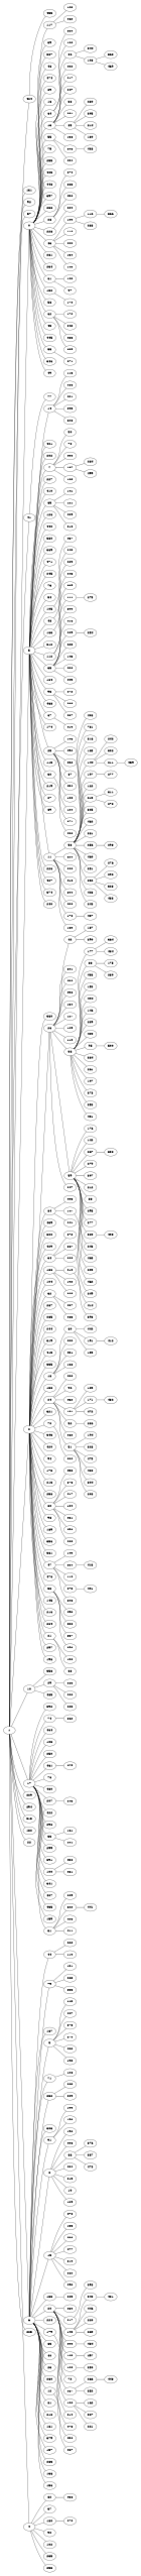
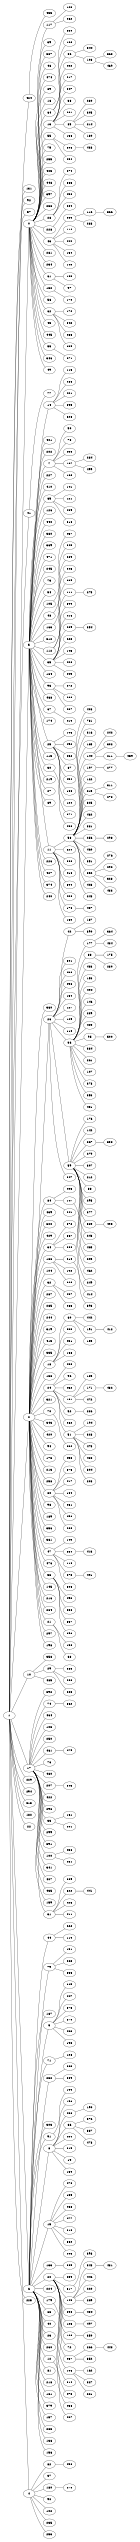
  strict graph {
    rankdir=LR
    1
    424
    131
    92
    57
    0
    41
    5
    2
    10
    17
    229
    294
    313
    182
    22
    6
    225
    4
    455
    117
    39
    387
    46
    474
    89
    16
    64
    13
    55
    75
    255
    405
    448
    397
    238
    28
    228
    43
    281
    234
    61
    132
    56
    62
    45
    445
    99
    346
    49
    77
    14
    401
    202
    7
    227
    410
    65
    126
    440
    380
    369
    471
    245
    73
    54
    105
    48
    163
    312
    112
    35
    164
    93
    468
    67
    174
    25
    115
    30
    219
    27
    69
    11
    226
    427
    374
    240
    360
    26
    84
    439
    300
    429
    34
    186
    104
    32
    287
    285
    244
    319
    415
    335
    18
    138
    24
    321
    70
    343
    420
    94
    173
    213
    258
    80
    98
    189
    356
    361
    47
    476
    53
    145
    216
    264
    21
    297
    198
    358
    29
    485
    392
    74
    464
    103
    250
    461
    76
    480
    207
    422
    296
    33
    299
    391
    100
    341
    407
    435
    159
    31
    44
    79
    187
    9
    71
    232
    303
    91
    8
    15
    133
    20
    224
    179
    63
    40
    23
    260
    12
    81
    218
    181
    379
    157
    283
    136
    156
    82
    37
    180
    90
    102
    235
    253
    123
    262
    330
    166
    86
    402
    217
    247
    38
    201
    85
    158
    308
    254
    274
    365
    450
    204
-   109
+   109 [label=909]
    114
    444
    154
    140
    183
    97
    170
    172
    342
    233
    359
    n217 [label=671]
    113
    286
    421
    395
    326
    50
    78
    490
    167
    160
    141
    121
    489
    318
    457
    340
    289
    246
    339
    111
    399
    416
    209
    223
    143
    426
    449
    272
    268
    237
    419
    195
    492
    252
    87
    454
    188
    124
    371
    486
    58
    324
    386
    418
    394
    428
    178
    169
    42
    301
    430
    496
    134
    127
    129
    110
    36
    59
    347
    403
    147
    241
    372
    367
    388
    210
    192
    320
    487
    265
    60
    333
    431
    168
    400
    96
    452
    101
    52
    282
    51
    332
    453
    375
    417
    184
    251
    498
    200
    149
    334
    118
    273
    306
    493
    336
    357
    396
    150
    68
    383
    206
    203
    362
    479
    345
    161
    291
    436
    231
    309
    322
    425
    411
    222
    119
    151
    263
    355
    349
    447
    373
    370
    463
    193
    128
    363
    389
    199
    190
    196
    406
    66
    404
    315
    19
    139
    470
    135
    466
    477
    310
    382
    293
    385
    259
    317
    148
    290
    125
    120
    72
    257
    106
    314
    473
    458
    467
    456
    270
    344
    108
    230
    305
    214
    130
    438
    116
    288
    284
    499
    275
    354
    408
    n392 [label=731]
    316
    165
    144
    197
    122
    215
    325
    482
    381
    256
    460
    351
    n405 [label=852]
    423
    248
    437
    137
    390
    177
    83
    433
    153
    494
    146
    239
    409
    95
    384
    261
    107
    378
    353
    451
    176
    142
    267
    279
    307
    212
    88
    295
    377
    329
    243
    465
    205
    462
    249
    414
    393
    442
    191
    155
    185
    171
    472
    236
    194
    328
    475
    488
    304
    208
    413
    491
    441
    376
    337
    478
    398
    348
    446
    220
    269
    434
    497
    350
    266
    352
    162
    327
    221
    368
    469
    366
    242
    302
    211
    277
    311
    278
    298
    276
    292
    323
    483
    364
    484
    175
    280
    500
    338
    495
    412
    432
    481
    443
    459
    1 -- 424
    1 -- 131
    1 -- 92
    1 -- 57
    1 -- 0
    1 -- 41
    1 -- 5
    1 -- 2
    1 -- 10
    1 -- 17
    1 -- 229
    1 -- 294
    1 -- 313
    1 -- 182
    1 -- 22
    1 -- 6
    1 -- 225
    1 -- 4
    424 -- 455
    0 -- 117
    0 -- 39
    0 -- 387
    0 -- 46
    0 -- 474
    0 -- 89
    0 -- 16
    0 -- 64
    0 -- 13
    0 -- 55
    0 -- 75
    0 -- 255
    0 -- 405
    0 -- 448
    0 -- 397
    0 -- 238
    0 -- 28
    0 -- 228
    0 -- 43
    0 -- 281
    0 -- 234
    0 -- 61
    0 -- 132
    0 -- 56
    0 -- 62
    0 -- 45
    0 -- 445
    0 -- 99
    0 -- 346
    0 -- 49
    41 -- 77
    5 -- 14
    5 -- 401
    5 -- 202
    5 -- 7
    5 -- 227
    5 -- 410
    5 -- 65
    5 -- 126
    5 -- 440
    5 -- 380
    5 -- 369
    5 -- 471
    5 -- 245
    5 -- 73
    5 -- 54
    5 -- 105
    5 -- 48
    5 -- 163
    5 -- 312
    5 -- 112
    5 -- 35
    5 -- 164
    5 -- 93
    5 -- 468
    5 -- 67
    5 -- 174
    5 -- 25
    5 -- 115
    5 -- 30
    5 -- 219
    5 -- 27
    5 -- 69
    5 -- 11
    5 -- 226
    5 -- 427
    5 -- 374
    5 -- 240
    2 -- 360
    2 -- 26
    2 -- 84
    2 -- 439
    2 -- 300
    2 -- 429
    2 -- 34
    2 -- 186
    2 -- 104
    2 -- 32
    2 -- 287
    2 -- 285
    2 -- 244
    2 -- 319
    2 -- 415
    2 -- 335
    2 -- 18
    2 -- 138
    2 -- 24
    2 -- 321
    2 -- 70
    2 -- 343
    2 -- 420
    2 -- 94
    2 -- 173
    2 -- 213
    2 -- 258
    2 -- 80
    2 -- 98
    2 -- 189
    2 -- 356
    2 -- 361
    2 -- 47
    2 -- 476
    2 -- 53
    2 -- 145
    2 -- 216
    2 -- 264
    2 -- 21
    2 -- 297
    2 -- 198
    10 -- 358
    10 -- 29
    10 -- 485
    17 -- 392
    17 -- 74
    17 -- 464
    17 -- 103
    17 -- 250
    17 -- 461
    17 -- 76
    17 -- 480
    17 -- 207
    17 -- 422
    17 -- 296
    17 -- 33
    17 -- 299
    17 -- 391
    17 -- 100
    17 -- 341
    17 -- 407
    17 -- 435
    17 -- 159
    17 -- 31
    6 -- 44
    6 -- 79
    6 -- 187
    6 -- 9
    6 -- 71
    6 -- 232
    6 -- 303
    6 -- 91
    6 -- 8
    6 -- 15
    6 -- 133
    6 -- 20
    6 -- 224
    6 -- 179
    6 -- 63
    6 -- 40
    6 -- 23
    6 -- 260
    6 -- 12
    6 -- 81
    6 -- 218
    6 -- 181
    6 -- 379
    6 -- 157
    6 -- 283
    6 -- 136
    6 -- 156
    4 -- 82
    4 -- 37
    4 -- 180
    4 -- 90
    4 -- 102
    4 -- 235
    4 -- 253
    117 -- 123
    117 -- 262
    64 -- 330
    64 -- 166
    13 -- 86
    13 -- 402
    13 -- 217
    13 -- 247
    13 -- 38
    13 -- 201
    13 -- 85
    13 -- 158
    55 -- 308
    55 -- 254
    28 -- 274
    28 -- 365
    28 -- 450
    228 -- 204
    43 -- 109
    43 -- 114
    43 -- 444
    43 -- 154
    43 -- 140
    61 -- 183
    61 -- 97
    132 -- 170
    62 -- 172
    62 -- 342
    62 -- 233
    62 -- 359
    99 -- n217
    14 -- 113
    14 -- 286
    14 -- 421
    14 -- 395
    14 -- 326
    7 -- 50
    7 -- 78
    7 -- 490
    7 -- 167
    7 -- 160
    65 -- 141
    65 -- 121
    65 -- 489
    65 -- 318
    105 -- 457
    48 -- 340
    163 -- 289
    112 -- 246
    112 -- 339
    35 -- 111
    35 -- 399
    35 -- 416
    35 -- 209
    35 -- 223
    35 -- 143
    35 -- 426
    35 -- 449
    93 -- 272
    93 -- 268
    93 -- 237
    67 -- 419
    25 -- 195
    25 -- 492
    25 -- 252
    25 -- 87
    25 -- 454
    25 -- 188
    25 -- 124
    25 -- 371
    30 -- 486
    11 -- 58
    11 -- 324
    11 -- 386
    11 -- 418
    11 -- 394
    11 -- 428
    11 -- 178
    11 -- 169
    26 -- 42
    26 -- 301
    26 -- 430
    26 -- 496
    26 -- 134
    26 -- 127
    26 -- 129
    26 -- 110
    26 -- 36
    26 -- 59
    26 -- 347
    84 -- 403
    84 -- 147
    84 -- 241
    34 -- 372
    34 -- 367
    34 -- 388
    186 -- 210
    186 -- 192
    186 -- 320
    32 -- 487
    32 -- 265
    18 -- 60
    18 -- 333
    18 -- 431
    18 -- 168
    24 -- 400
    24 -- 96
    24 -- 452
    24 -- 101
    24 -- 52
    24 -- 282
    24 -- 51
    70 -- 332
    80 -- 453
    80 -- 375
    80 -- 417
    80 -- 184
    80 -- 251
    80 -- 498
    80 -- 200
    47 -- 149
    47 -- 334
    47 -- 118
    47 -- 273
    47 -- 306
    53 -- 493
    53 -- 336
    53 -- 357
    53 -- 396
    21 -- 150
    21 -- 68
    29 -- 383
    29 -- 206
    29 -- 203
    74 -- 362
    461 -- 479
    207 -- 345
    33 -- 161
    33 -- 291
    100 -- 436
    100 -- 231
    31 -- 309
    31 -- 322
    31 -- 425
    31 -- 411
    44 -- 222
    44 -- 119
    79 -- 151
    79 -- 263
    79 -- 355
    9 -- 349
    9 -- 447
    9 -- 373
    9 -- 370
    9 -- 463
    9 -- 193
    71 -- 128
    232 -- 363
    232 -- 389
    91 -- 199
-   91 -- 190
+   406 -- 190
    8 -- 196
    8 -- 406
    8 -- 66
    8 -- 404
    8 -- 315
    8 -- 19
    8 -- 139
    15 -- 470
    15 -- 135
    15 -- 466
    15 -- 477
    15 -- 310
    15 -- 382
    15 -- 293
    133 -- 385
    20 -- 259
    20 -- 317
    20 -- 148
    20 -- 290
    20 -- 125
    20 -- 120
    20 -- 72
    20 -- 257
    20 -- 106
    20 -- 314
    20 -- 473
    179 -- 458
    12 -- 467
    82 -- 456
    180 -- 270
    86 -- 344
    86 -- 108
    85 -- 230
    85 -- 305
    85 -- 214
    85 -- 130
    308 -- 438
    109 -- 116
    109 -- 288
    167 -- 284
    167 -- 499
    111 -- 275
    209 -- 354
    58 -- 408
    58 -- n392
    58 -- 316
    58 -- 165
    58 -- 144
    58 -- 197
    58 -- 122
    58 -- 215
    58 -- 325
    58 -- 482
    58 -- 381
    58 -- 256
    58 -- 460
    58 -- 351
    58 -- n405
    58 -- 423
    58 -- 248
    178 -- 437
    42 -- 137
    42 -- 390
    36 -- 177
    36 -- 83
    36 -- 433
    36 -- 153
    36 -- 494
    36 -- 146
    36 -- 239
    36 -- 409
    36 -- 95
    36 -- 384
    36 -- 261
    36 -- 107
    36 -- 378
    36 -- 353
    36 -- 451
    59 -- 176
    59 -- 142
    59 -- 267
    59 -- 279
    59 -- 307
    59 -- 212
    59 -- 88
    59 -- 295
    59 -- 377
    59 -- 329
    59 -- 243
    59 -- 465
    59 -- 205
    59 -- 462
    59 -- 249
    147 -- 414
    210 -- 393
    60 -- 442
    60 -- 191
    60 -- 155
    101 -- 185
    101 -- 171
    101 -- 472
    52 -- 236
    51 -- 194
    51 -- 328
    51 -- 475
    51 -- 488
    51 -- 304
    51 -- 208
    334 -- 413
    273 -- 491
    322 -- 441
    66 -- 376
    66 -- 337
    66 -- 478
    317 -- 398
    148 -- 348
    148 -- 446
    148 -- 220
    148 -- 269
    290 -- 434
    125 -- 497
    120 -- 350
    257 -- 266
    257 -- 352
    106 -- 162
    106 -- 327
    106 -- 221
    108 -- 368
    108 -- 469
    116 -- 366
    144 -- 242
    144 -- 302
    144 -- 211
    197 -- 277
    215 -- 311
    215 -- 278
    256 -- 298
    n405 -- 276
    n405 -- 292
    n405 -- 323
    n405 -- 483
    177 -- 364
    177 -- 484
    83 -- 175
    83 -- 280
    95 -- 500
    267 -- 338
    329 -- 495
    191 -- 412
    171 -- 432
    348 -- 481
    266 -- 443
    211 -- 459
  }
